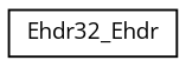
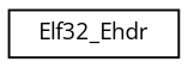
  digraph {
    rankdir=LR
    fontname="Open Sans"
-   n1 [color=black fillcolor=white fontname="Open Sans" fontsize=10 height=0.2 label=Ehdr32_Ehdr shape=record style=filled width=0.4]
+   n1 [color=black fillcolor=white fontname="Open Sans" fontsize=10 height=0.2 label=Elf32_Ehdr shape=record style=filled width=0.4]
  }
